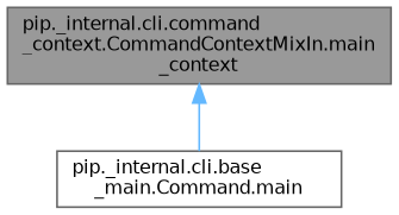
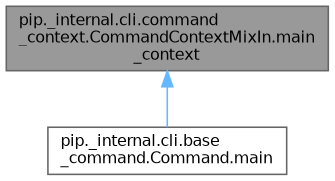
  digraph {
    rankdir=TB
    node [fontname=Helvetica fontsize=10 shape=box style=filled]
    n1 [color=gray40 fillcolor=grey60 fontcolor=black height=0.2 label="pip._internal.cli.command\l_context.CommandContextMixIn.main\l_context" width=0.4]
-   n2 [color=grey40 fillcolor=white height=0.2 label="pip._internal.cli.base\l_main.Command.main" width=0.4]
+   n2 [color=grey40 fillcolor=white height=0.2 label="pip._internal.cli.base\l_command.Command.main" width=0.4]
    n1 -> n2 [color=steelblue1 dir=back fontname=Helvetica fontsize=10 labelfontname=Helvetica labelfontsize=10 style=solid]
  }
